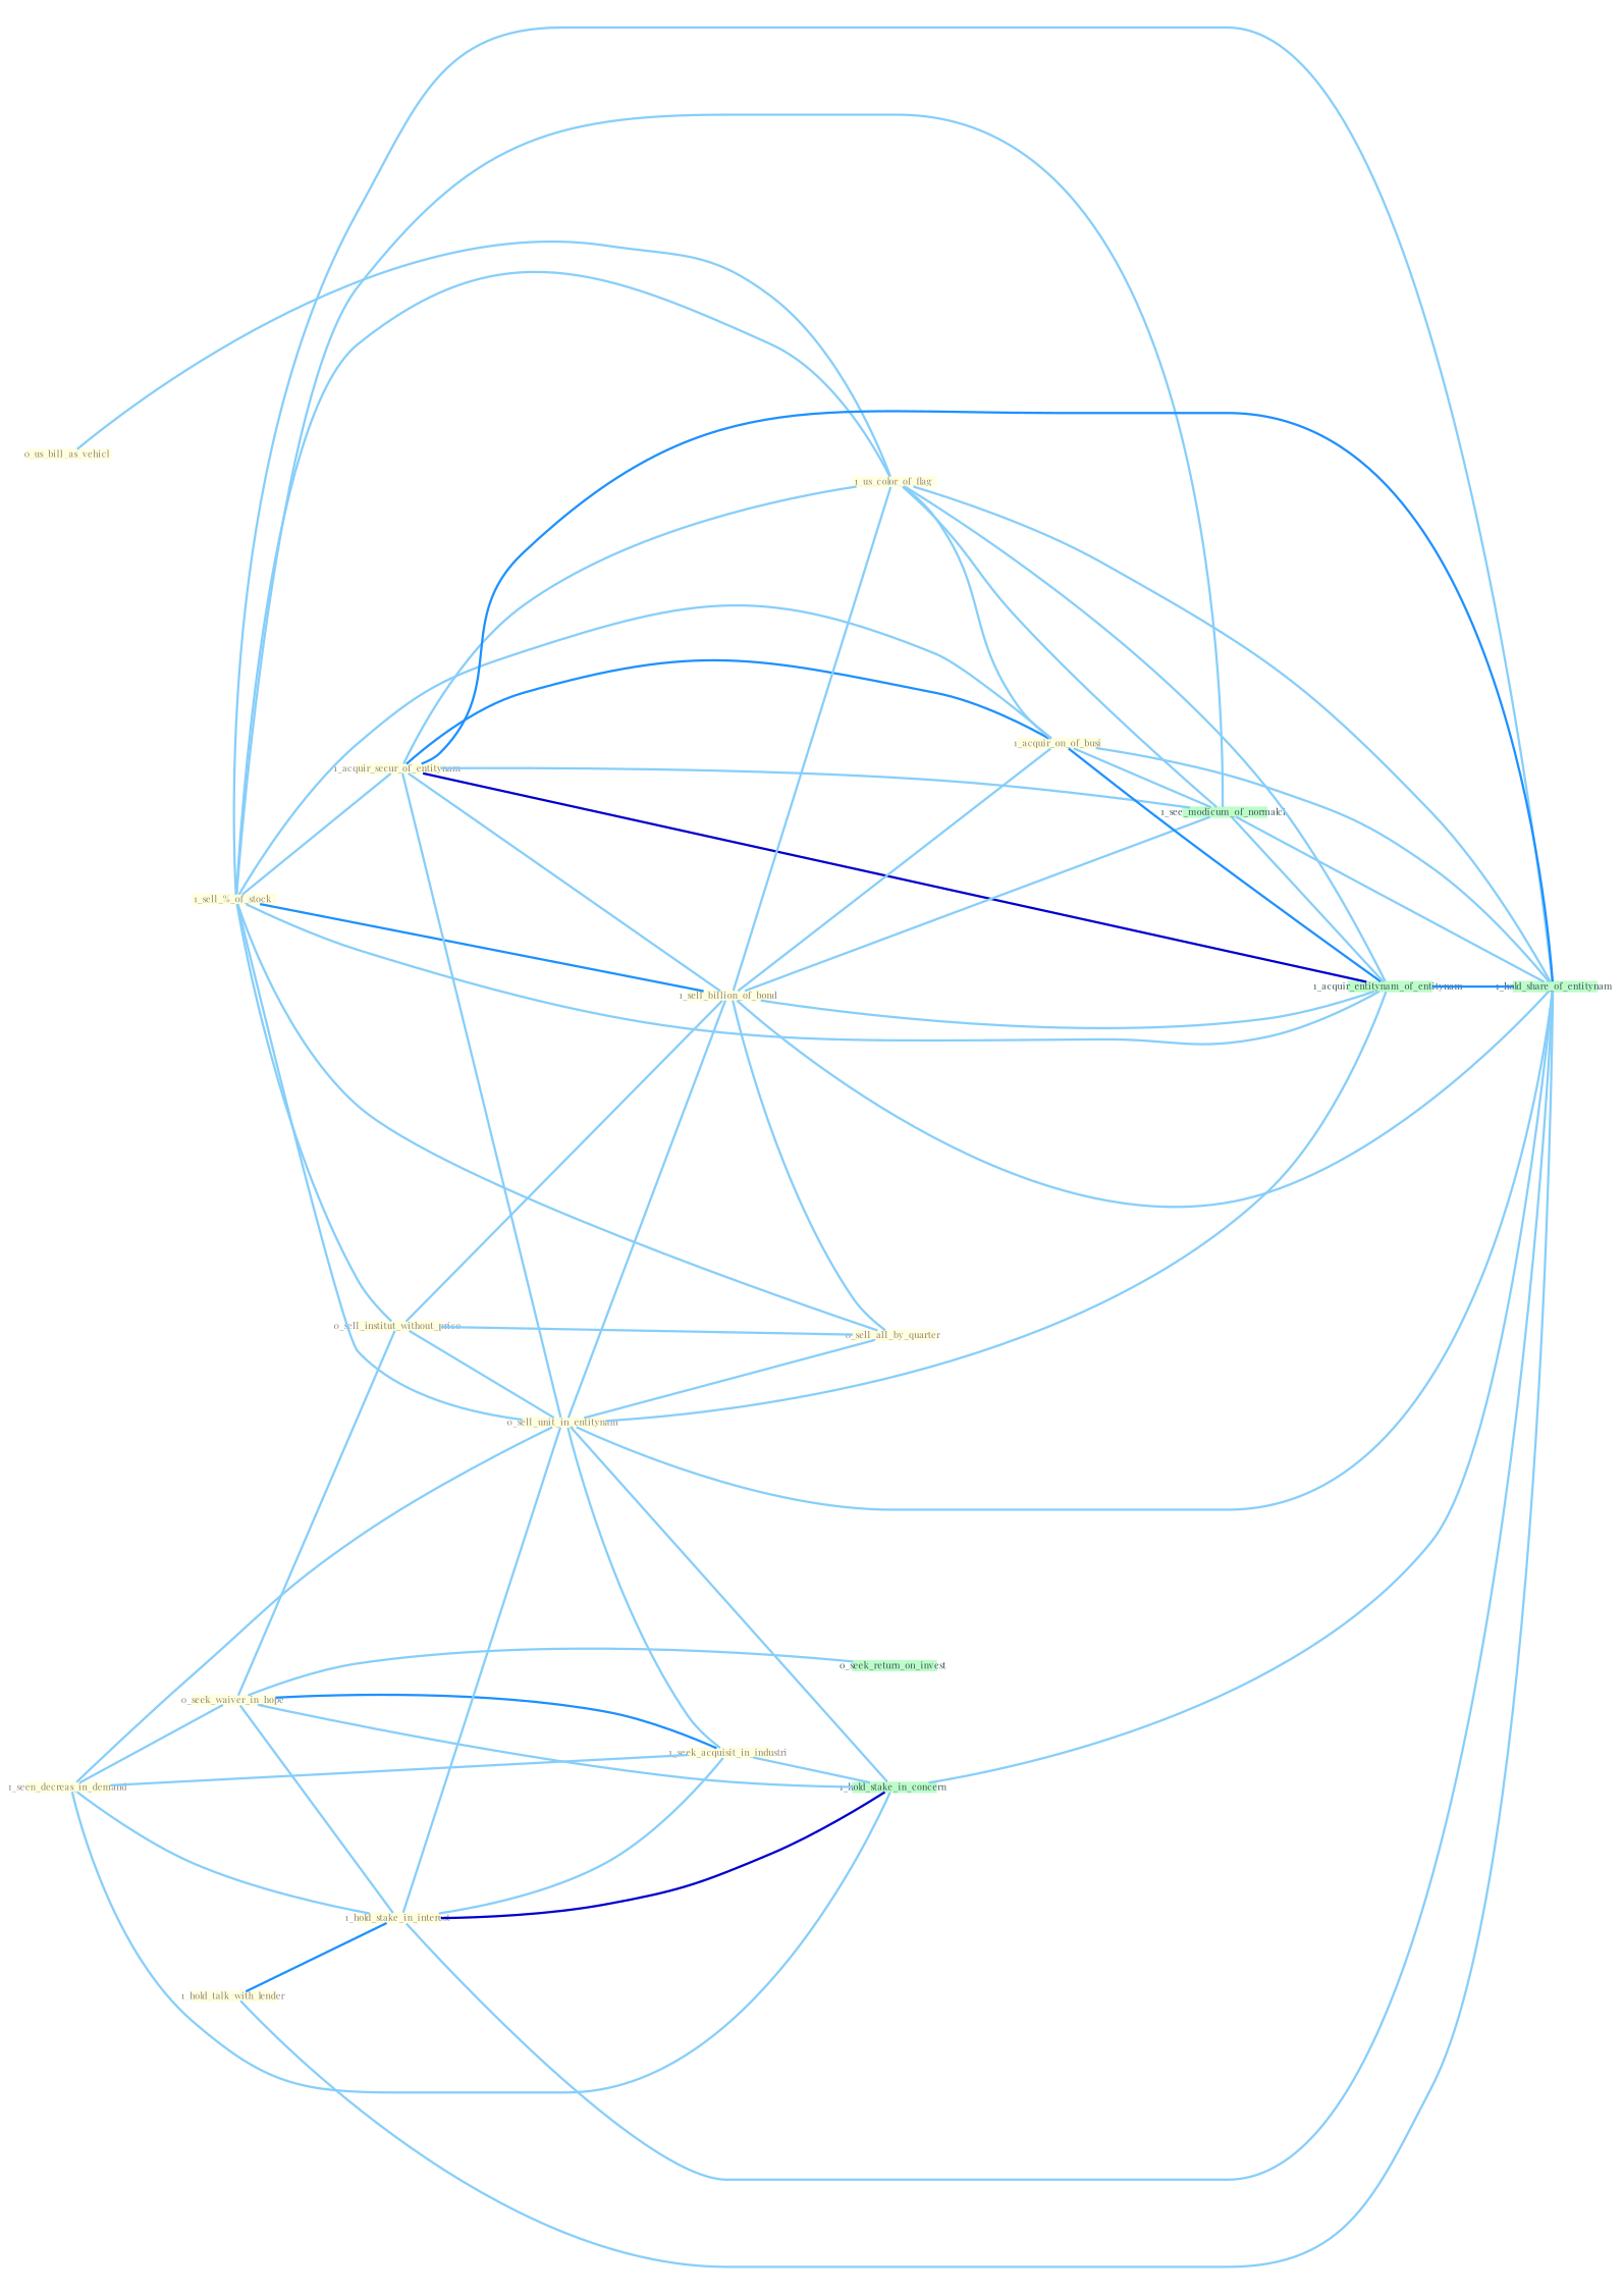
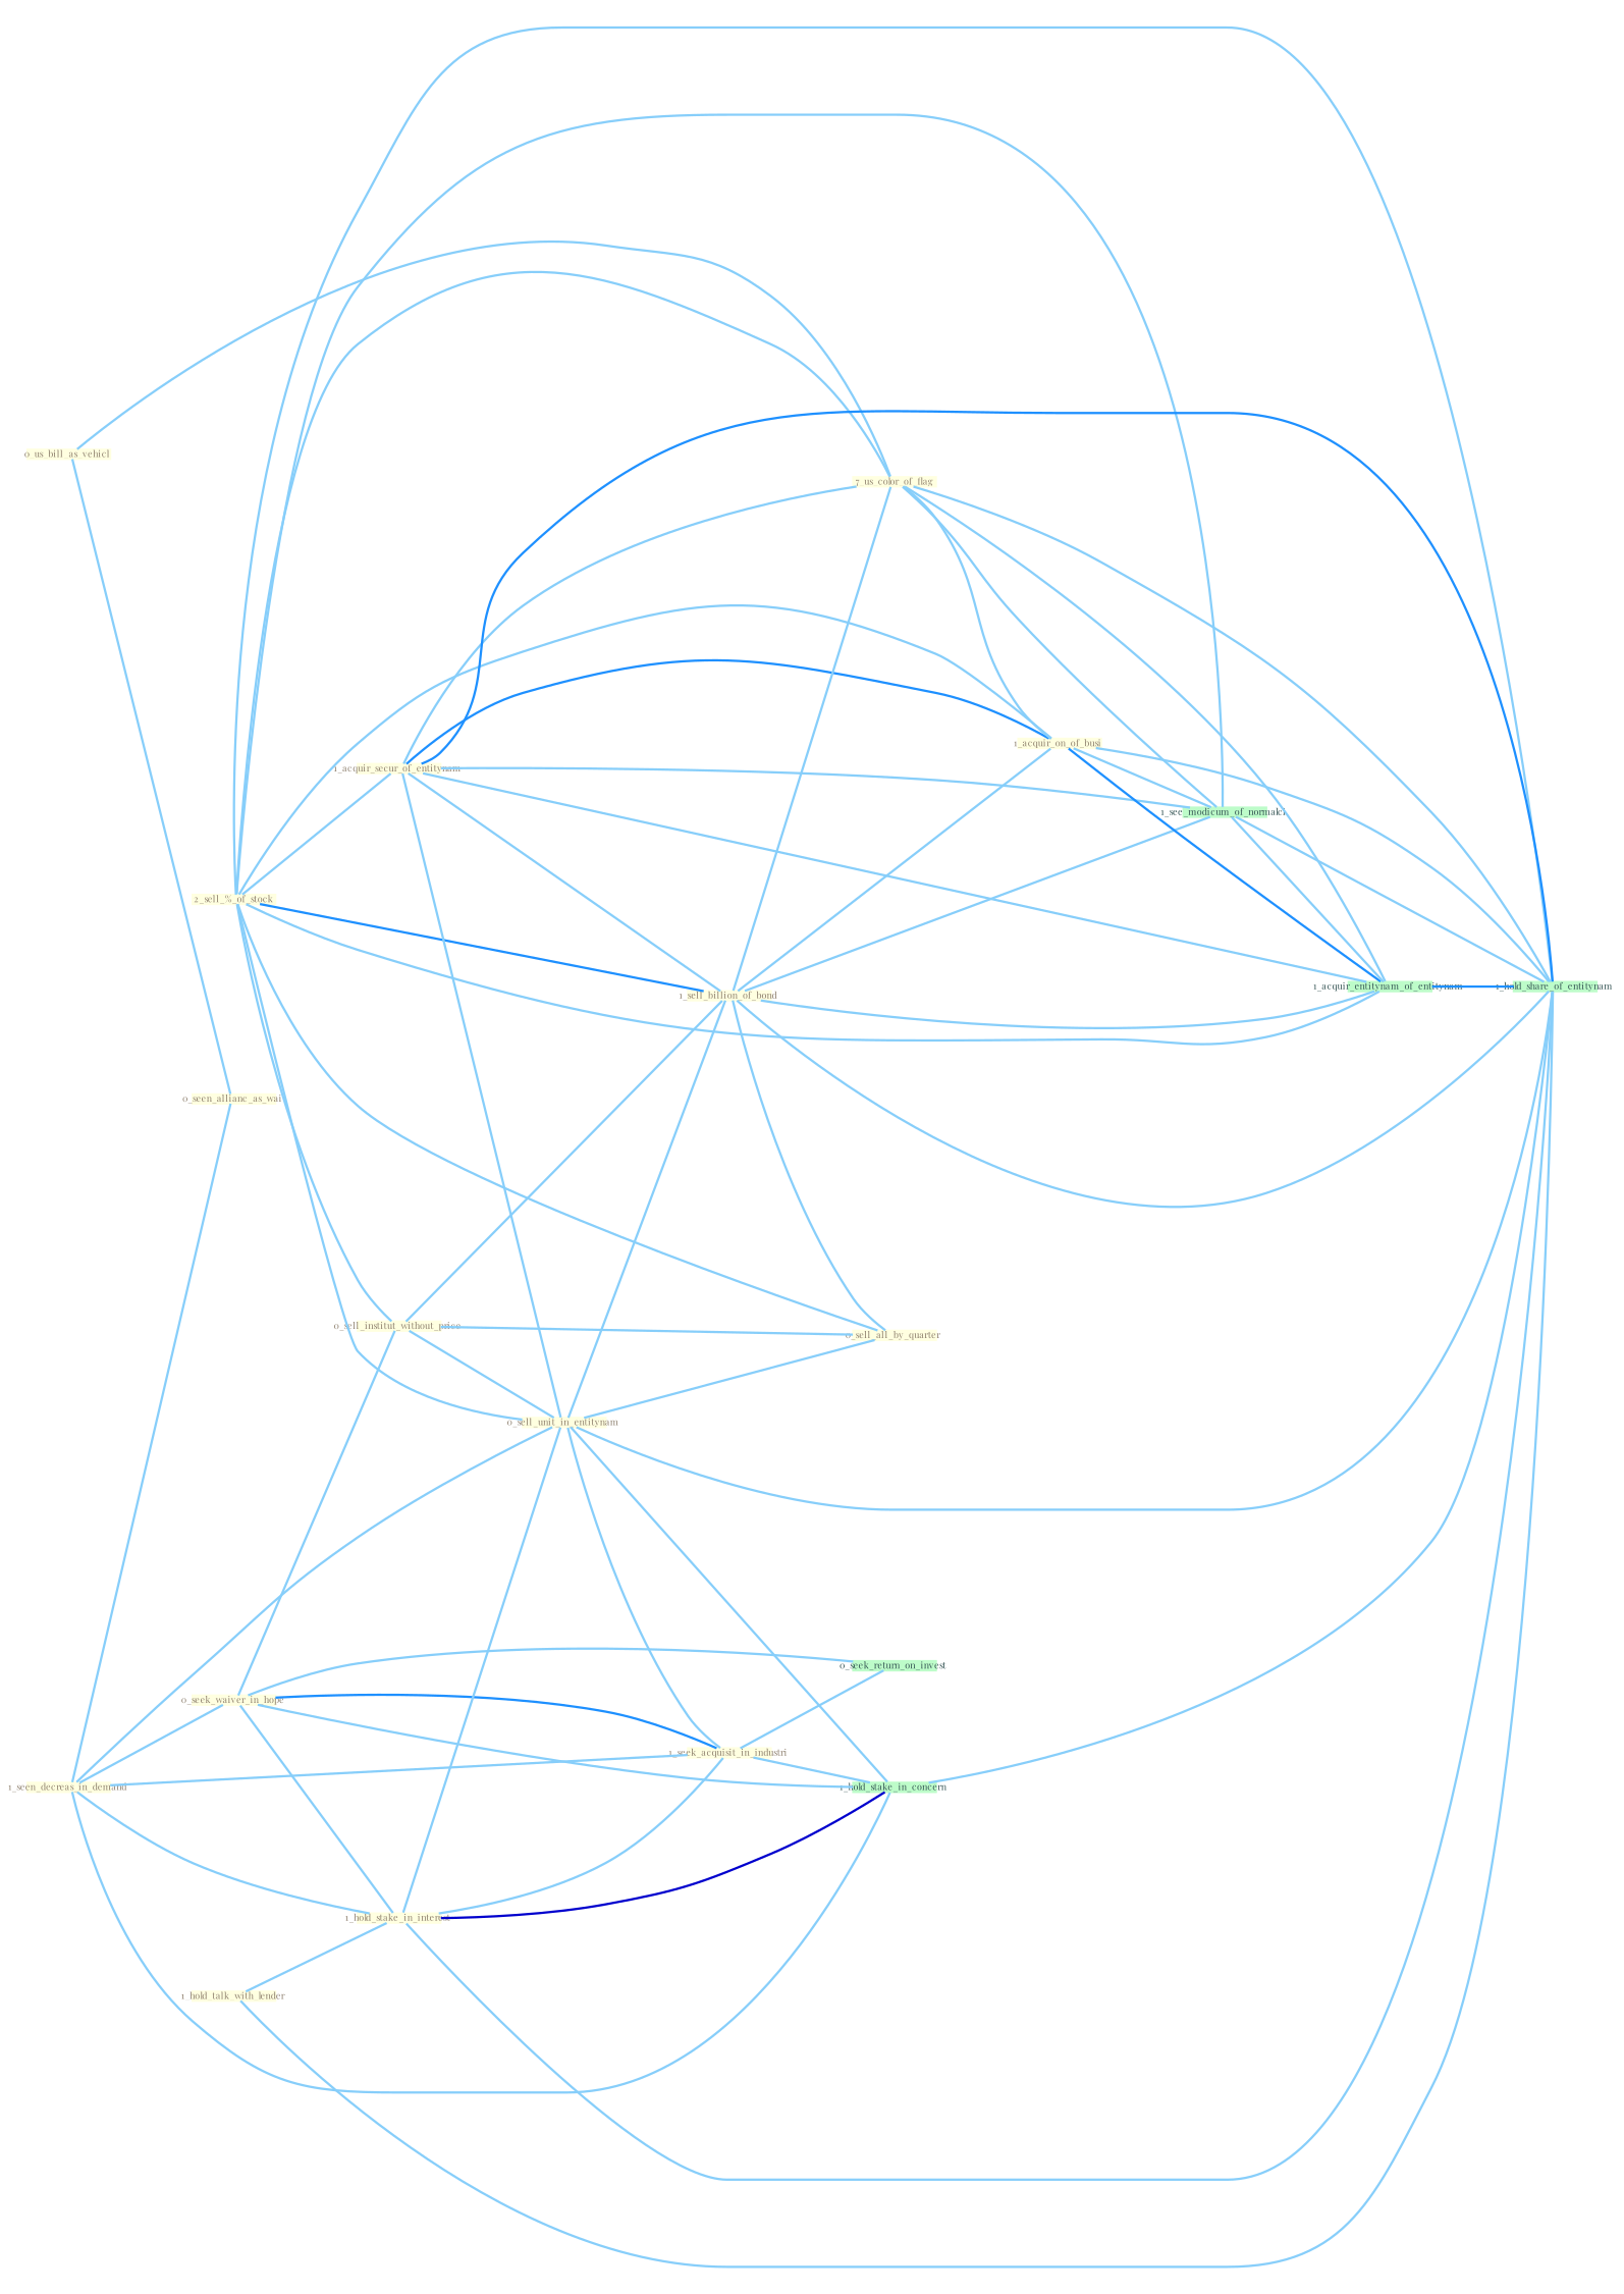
  graph {
    fontname="Playfair Display"
    rankdir=LR
    node [color="#ffffe0" fixedsize=true fontcolor="#8b7d6b" fontname="Playfair Display" fontsize=4 shape=polygon style=filled]
    edge [color="#87cefa" fontname="Playfair Display" w=1]
-   "1_sell_%_of_stock " [height=.06 width=.5]
+   "1_sell_%_of_stock " [height=.06 width=.5 label="2_sell_%_of_stock"]
    "0_us_bill_as_vehicl " [height=.06 width=.5]
    "0_sell_institut_without_price " [height=.06 width=.5]
    "1_seen_decreas_in_demand " [height=.06 width=.5]
    "1_hold_talk_with_lender " [height=.06 width=.5]
    "0_seek_waiver_in_hope " [height=.06 width=.5]
    "1_acquir_secur_of_entitynam " [height=.06 width=.5]
    "1_hold_stake_in_interest " [height=.06 width=.5]
    "0_sell_unit_in_entitynam " [height=.06 width=.5]
+   "0_seen_allianc_as_wai " [height=.06 width=.5]
    "1_seek_acquisit_in_industri " [height=.06 width=.5]
    "1_sell_billion_of_bond " [height=.06 width=.5]
-   "1_us_color_of_flag " [height=.06 width=.5]
+   "1_us_color_of_flag " [height=.06 width=.5 label="7_us_color_of_flag"]
    "1_acquir_on_of_busi " [height=.06 width=.5]
    "0_sell_all_by_quarter " [height=.06 width=.5]
    "1_see_modicum_of_normalci " [color="#BDFCC9" fontcolor="#2f4f4f" height=.06 width=.5]
    "1_acquir_entitynam_of_entitynam " [color="#BDFCC9" fontcolor="#2f4f4f" height=.06 width=.5]
    "1_hold_share_of_entitynam " [color="#BDFCC9" fontcolor="#2f4f4f" height=.06 width=.5]
    "1_hold_stake_in_concern " [color="#BDFCC9" fontcolor="#2f4f4f" height=.06 width=.5]
    "0_seek_return_on_invest " [color="#BDFCC9" fontcolor="#2f4f4f" height=.06 width=.5]
    subgraph sub_1 {
      "1_sell_%_of_stock "
      "0_us_bill_as_vehicl "
      "0_sell_institut_without_price "
      "1_seen_decreas_in_demand "
      "1_hold_talk_with_lender "
      "0_seek_waiver_in_hope "
      "1_acquir_secur_of_entitynam "
      "1_hold_stake_in_interest "
      "0_sell_unit_in_entitynam "
+     "0_seen_allianc_as_wai "
      "1_seek_acquisit_in_industri "
      "1_sell_billion_of_bond "
      "1_us_color_of_flag "
      "1_acquir_on_of_busi "
      "0_sell_all_by_quarter "
    }
    subgraph sub_2 {
    }
    "1_sell_%_of_stock " -- "0_sell_institut_without_price "
    "1_sell_%_of_stock " -- "1_acquir_secur_of_entitynam "
    "1_sell_%_of_stock " -- "0_sell_unit_in_entitynam "
    "1_sell_%_of_stock " -- "1_sell_billion_of_bond " [color="#1e90ff" w=2]
    "1_sell_%_of_stock " -- "1_us_color_of_flag "
    "1_sell_%_of_stock " -- "1_acquir_on_of_busi "
    "1_sell_%_of_stock " -- "0_sell_all_by_quarter "
    "1_sell_%_of_stock " -- "1_see_modicum_of_normalci "
    "1_sell_%_of_stock " -- "1_acquir_entitynam_of_entitynam "
    "1_sell_%_of_stock " -- "1_hold_share_of_entitynam "
+   "0_us_bill_as_vehicl " -- "0_seen_allianc_as_wai "
    "0_us_bill_as_vehicl " -- "1_us_color_of_flag "
    "0_sell_institut_without_price " -- "0_sell_unit_in_entitynam "
    "0_sell_institut_without_price " -- "1_sell_billion_of_bond "
    "0_sell_institut_without_price " -- "0_sell_all_by_quarter "
    "1_seen_decreas_in_demand " -- "0_seek_waiver_in_hope "
    "1_seen_decreas_in_demand " -- "1_hold_stake_in_interest "
    "1_seen_decreas_in_demand " -- "0_sell_unit_in_entitynam "
+   "1_seen_decreas_in_demand " -- "0_seen_allianc_as_wai "
    "1_seen_decreas_in_demand " -- "1_seek_acquisit_in_industri "
    "1_seen_decreas_in_demand " -- "1_hold_stake_in_concern "
-   "1_hold_talk_with_lender " -- "1_hold_stake_in_interest " [color="#1e90ff"]
+   "1_hold_talk_with_lender " -- "1_hold_stake_in_interest "
    "1_hold_talk_with_lender " -- "1_hold_share_of_entitynam "
    "0_seek_waiver_in_hope " -- "0_sell_institut_without_price "
    "0_seek_waiver_in_hope " -- "1_hold_stake_in_interest "
    "0_seek_waiver_in_hope " -- "1_seek_acquisit_in_industri " [color="#1e90ff" w=2]
    "0_seek_waiver_in_hope " -- "1_hold_stake_in_concern "
    "0_seek_waiver_in_hope " -- "0_seek_return_on_invest "
    "1_acquir_secur_of_entitynam " -- "0_sell_unit_in_entitynam "
    "1_acquir_secur_of_entitynam " -- "1_sell_billion_of_bond "
    "1_acquir_secur_of_entitynam " -- "1_us_color_of_flag "
    "1_acquir_secur_of_entitynam " -- "1_acquir_on_of_busi " [color="#1e90ff" w=2]
    "1_acquir_secur_of_entitynam " -- "1_see_modicum_of_normalci "
-   "1_acquir_secur_of_entitynam " -- "1_acquir_entitynam_of_entitynam " [color="#0000cd" w=3]
+   "1_acquir_secur_of_entitynam " -- "1_acquir_entitynam_of_entitynam " [w=3]
    "1_acquir_secur_of_entitynam " -- "1_hold_share_of_entitynam " [color="#1e90ff" w=2]
    "1_hold_stake_in_interest " -- "0_sell_unit_in_entitynam "
    "1_hold_stake_in_interest " -- "1_seek_acquisit_in_industri "
    "1_hold_stake_in_interest " -- "1_hold_share_of_entitynam "
    "1_hold_stake_in_interest " -- "1_hold_stake_in_concern " [color="#0000cd" w=3]
    "0_sell_unit_in_entitynam " -- "1_seek_acquisit_in_industri "
    "0_sell_unit_in_entitynam " -- "1_sell_billion_of_bond "
    "0_sell_unit_in_entitynam " -- "0_sell_all_by_quarter "
-   "0_sell_unit_in_entitynam " -- "1_acquir_entitynam_of_entitynam "
    "0_sell_unit_in_entitynam " -- "1_hold_share_of_entitynam "
    "0_sell_unit_in_entitynam " -- "1_hold_stake_in_concern "
    "1_seek_acquisit_in_industri " -- "1_hold_stake_in_concern "
+   "1_seek_acquisit_in_industri " -- "0_seek_return_on_invest "
    "1_sell_billion_of_bond " -- "1_us_color_of_flag "
    "1_sell_billion_of_bond " -- "1_acquir_on_of_busi "
    "1_sell_billion_of_bond " -- "0_sell_all_by_quarter "
    "1_sell_billion_of_bond " -- "1_see_modicum_of_normalci "
    "1_sell_billion_of_bond " -- "1_acquir_entitynam_of_entitynam "
    "1_sell_billion_of_bond " -- "1_hold_share_of_entitynam "
    "1_us_color_of_flag " -- "1_acquir_on_of_busi "
    "1_us_color_of_flag " -- "1_see_modicum_of_normalci "
    "1_us_color_of_flag " -- "1_acquir_entitynam_of_entitynam "
    "1_us_color_of_flag " -- "1_hold_share_of_entitynam "
    "1_acquir_on_of_busi " -- "1_see_modicum_of_normalci "
    "1_acquir_on_of_busi " -- "1_acquir_entitynam_of_entitynam " [color="#1e90ff" w=2]
    "1_acquir_on_of_busi " -- "1_hold_share_of_entitynam "
    "1_see_modicum_of_normalci " -- "1_acquir_entitynam_of_entitynam "
    "1_see_modicum_of_normalci " -- "1_hold_share_of_entitynam "
    "1_acquir_entitynam_of_entitynam " -- "1_hold_share_of_entitynam " [color="#1e90ff" w=2]
    "1_hold_stake_in_concern " -- "1_hold_share_of_entitynam "
  }
